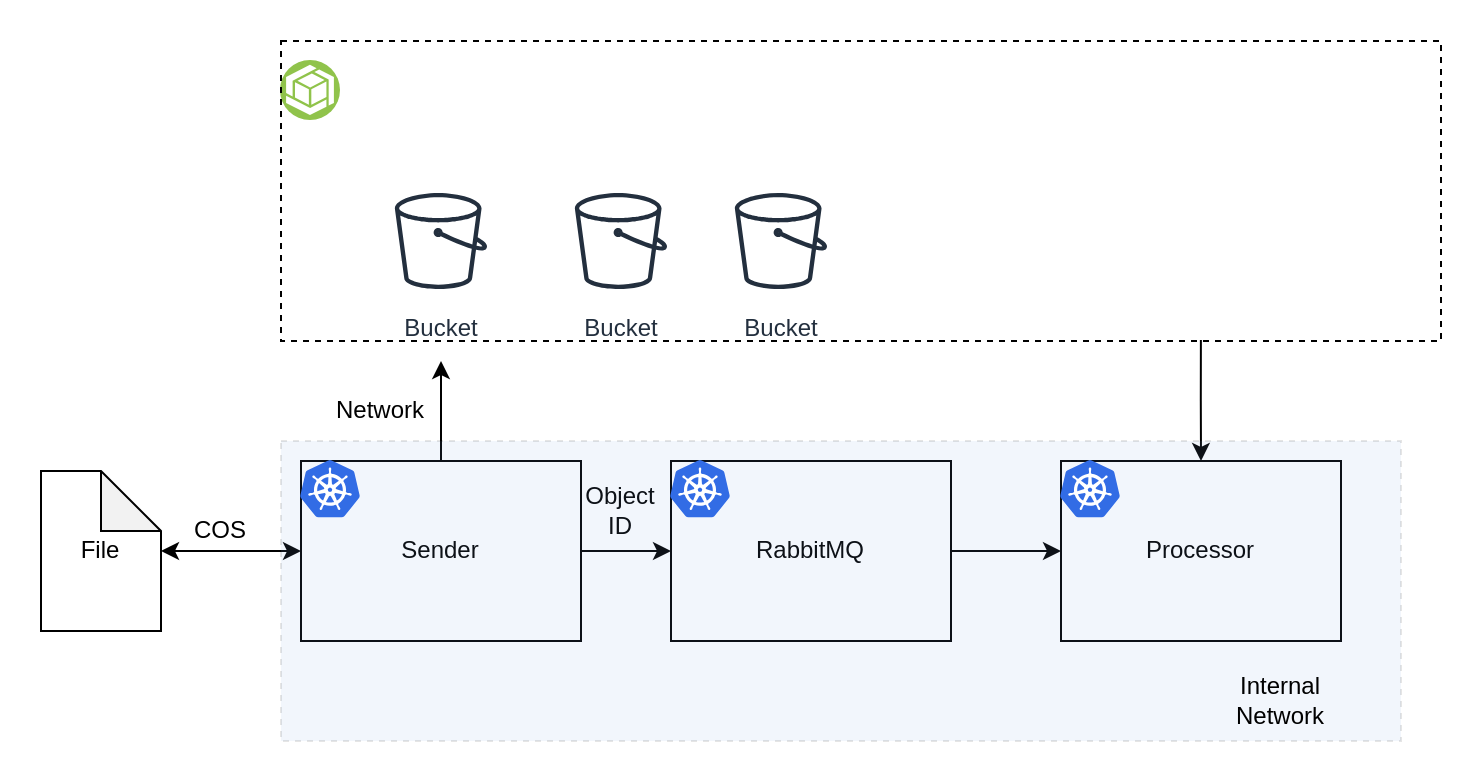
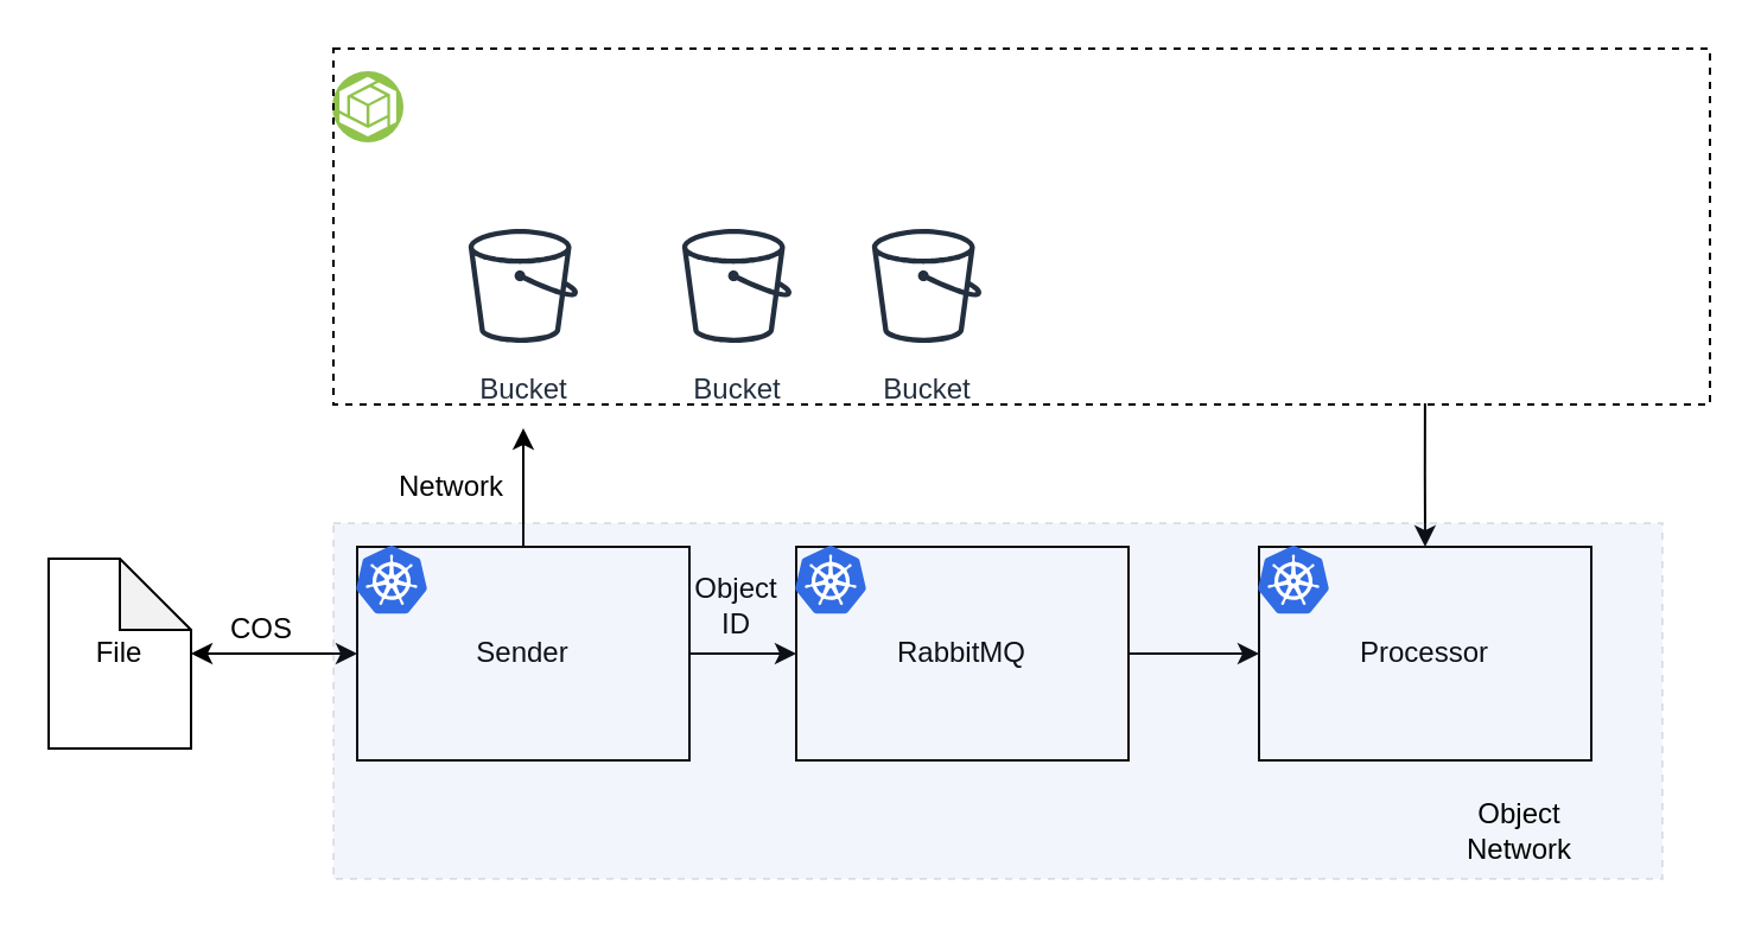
  <mxCell id="0" />
  <mxCell id="1" parent="0" />
  <mxCell id="2" style="edgeStyle=orthogonalEdgeStyle;rounded=0;orthogonalLoop=1;jettySize=auto;html=1;" edge="1" parent="1" source="4"><mxGeometry relative="1" as="geometry"><mxPoint x="220" y="180" as="targetPoint" /></mxGeometry></mxCell>
  <mxCell id="3" style="edgeStyle=orthogonalEdgeStyle;rounded=0;orthogonalLoop=1;jettySize=auto;html=1;entryX=0;entryY=0.5;entryDx=0;entryDy=0;" edge="1" parent="1" source="4" target="7"><mxGeometry relative="1" as="geometry" /></mxCell>
  <mxCell id="4" value="" style="rounded=0;whiteSpace=wrap;html=1;fillColor=none;" vertex="1" parent="1"><mxGeometry x="150" y="230" width="140" height="90" as="geometry" /></mxCell>
  <mxCell id="5" value="Sender" style="text;html=1;strokeColor=none;fillColor=none;align=center;verticalAlign=middle;whiteSpace=wrap;rounded=0;" vertex="1" parent="1"><mxGeometry x="190" y="260" width="60" height="30" as="geometry" /></mxCell>
  <mxCell id="6" style="edgeStyle=orthogonalEdgeStyle;rounded=0;orthogonalLoop=1;jettySize=auto;html=1;entryX=0;entryY=0.5;entryDx=0;entryDy=0;" edge="1" parent="1" source="7" target="9"><mxGeometry relative="1" as="geometry" /></mxCell>
  <mxCell id="7" value="" style="rounded=0;whiteSpace=wrap;html=1;fillColor=none;" vertex="1" parent="1"><mxGeometry x="335" y="230" width="140" height="90" as="geometry" /></mxCell>
  <mxCell id="8" value="RabbitMQ" style="text;html=1;strokeColor=none;fillColor=none;align=center;verticalAlign=middle;whiteSpace=wrap;rounded=0;" vertex="1" parent="1"><mxGeometry x="375" y="260" width="60" height="30" as="geometry" /></mxCell>
  <mxCell id="9" value="" style="rounded=0;whiteSpace=wrap;html=1;fillColor=none;" vertex="1" parent="1"><mxGeometry x="530" y="230" width="140" height="90" as="geometry" /></mxCell>
  <mxCell id="10" value="Processor" style="text;html=1;strokeColor=none;fillColor=none;align=center;verticalAlign=middle;whiteSpace=wrap;rounded=0;" vertex="1" parent="1"><mxGeometry x="570" y="260" width="60" height="30" as="geometry" /></mxCell>
  <mxCell id="11" value="" style="shape=note;whiteSpace=wrap;html=1;backgroundOutline=1;darkOpacity=0.05;" vertex="1" parent="1"><mxGeometry x="20" y="235" width="60" height="80" as="geometry" /></mxCell>
  <mxCell id="12" style="edgeStyle=orthogonalEdgeStyle;rounded=0;orthogonalLoop=1;jettySize=auto;html=1;entryX=0;entryY=0.5;entryDx=0;entryDy=0;startArrow=classic;startFill=1;" edge="1" parent="1" source="13" target="4"><mxGeometry relative="1" as="geometry" /></mxCell>
  <mxCell id="13" value="File" style="text;html=1;strokeColor=none;fillColor=none;align=center;verticalAlign=middle;whiteSpace=wrap;rounded=0;" vertex="1" parent="1"><mxGeometry x="20" y="260" width="60" height="30" as="geometry" /></mxCell>
  <mxCell id="14" value="COS" style="text;html=1;strokeColor=none;fillColor=none;align=center;verticalAlign=middle;whiteSpace=wrap;rounded=0;" vertex="1" parent="1"><mxGeometry x="80" y="250" width="60" height="30" as="geometry" /></mxCell>
  <mxCell id="15" value="Bucket" style="sketch=0;outlineConnect=0;fontColor=#232F3E;gradientColor=none;strokeColor=#232F3E;fillColor=#ffffff;dashed=0;verticalLabelPosition=bottom;verticalAlign=top;align=center;html=1;fontSize=12;fontStyle=0;aspect=fixed;shape=mxgraph.aws4.resourceIcon;resIcon=mxgraph.aws4.bucket;" vertex="1" parent="1"><mxGeometry x="190" y="90" width="60" height="60" as="geometry" /></mxCell>
  <mxCell id="16" value="" style="image;aspect=fixed;perimeter=ellipsePerimeter;html=1;align=center;shadow=0;dashed=0;fontColor=#4277BB;labelBackgroundColor=default;fontSize=12;spacingTop=3;image=img/lib/ibm/vpc/ObjectStorage.svg;" vertex="1" parent="1"><mxGeometry x="140" y="30" width="30" height="30" as="geometry" /></mxCell>
  <mxCell id="17" style="edgeStyle=orthogonalEdgeStyle;rounded=0;orthogonalLoop=1;jettySize=auto;html=1;entryX=0.5;entryY=0;entryDx=0;entryDy=0;exitX=0.793;exitY=0.997;exitDx=0;exitDy=0;exitPerimeter=0;" edge="1" parent="1" source="18" target="9"><mxGeometry relative="1" as="geometry" /></mxCell>
  <mxCell id="18" value="" style="rounded=0;whiteSpace=wrap;html=1;fillColor=none;dashed=1;" vertex="1" parent="1"><mxGeometry x="140" y="20" width="580" height="150" as="geometry" /></mxCell>
  <mxCell id="19" value="Object&lt;br&gt;ID" style="text;html=1;strokeColor=none;fillColor=none;align=center;verticalAlign=middle;whiteSpace=wrap;rounded=0;" vertex="1" parent="1"><mxGeometry x="280" y="240" width="60" height="30" as="geometry" /></mxCell>
  <mxCell id="20" value="Network" style="text;html=1;strokeColor=none;fillColor=none;align=center;verticalAlign=middle;whiteSpace=wrap;rounded=0;" vertex="1" parent="1"><mxGeometry x="160" y="190" width="60" height="30" as="geometry" /></mxCell>
  <mxCell id="21" value="Bucket" style="sketch=0;outlineConnect=0;fontColor=#232F3E;gradientColor=none;strokeColor=#232F3E;fillColor=#ffffff;dashed=0;verticalLabelPosition=bottom;verticalAlign=top;align=center;html=1;fontSize=12;fontStyle=0;aspect=fixed;shape=mxgraph.aws4.resourceIcon;resIcon=mxgraph.aws4.bucket;" vertex="1" parent="1"><mxGeometry x="280" y="90" width="60" height="60" as="geometry" /></mxCell>
  <mxCell id="22" value="Bucket" style="sketch=0;outlineConnect=0;fontColor=#232F3E;gradientColor=none;strokeColor=#232F3E;fillColor=#ffffff;dashed=0;verticalLabelPosition=bottom;verticalAlign=top;align=center;html=1;fontSize=12;fontStyle=0;aspect=fixed;shape=mxgraph.aws4.resourceIcon;resIcon=mxgraph.aws4.bucket;" vertex="1" parent="1"><mxGeometry x="360" y="90" width="60" height="60" as="geometry" /></mxCell>
  <mxCell id="23" value="" style="rounded=0;whiteSpace=wrap;html=1;fillColor=#7EA6E0;dashed=1;opacity=10;" vertex="1" parent="1"><mxGeometry x="140" y="220" width="560" height="150" as="geometry" /></mxCell>
  <mxCell id="24" value="" style="image;sketch=0;aspect=fixed;html=1;points=[];align=center;fontSize=12;image=img/lib/mscae/Kubernetes.svg;" vertex="1" parent="1"><mxGeometry x="150" y="230" width="30" height="28.8" as="geometry" /></mxCell>
  <mxCell id="25" value="" style="shape=image;html=1;verticalAlign=top;verticalLabelPosition=bottom;labelBackgroundColor=#ffffff;imageAspect=0;aspect=fixed;image=https://cdn4.iconfinder.com/data/icons/evil-icons-user-interface/64/lock-128.png" vertex="1" parent="1"><mxGeometry x="660" y="330" width="40" height="40" as="geometry" /></mxCell>
- <mxCell id="26" value="Internal Network" style="text;html=1;strokeColor=none;fillColor=none;align=center;verticalAlign=middle;whiteSpace=wrap;rounded=0;" vertex="1" parent="1"><mxGeometry x="610" y="335" width="60" height="30" as="geometry" /></mxCell>
+ <mxCell id="26" value="Object Network" style="text;html=1;strokeColor=none;fillColor=none;align=center;verticalAlign=middle;whiteSpace=wrap;rounded=0;" vertex="1" parent="1"><mxGeometry x="610" y="335" width="60" height="30" as="geometry" /></mxCell>
  <mxCell id="27" value="" style="image;sketch=0;aspect=fixed;html=1;points=[];align=center;fontSize=12;image=img/lib/mscae/Kubernetes.svg;" vertex="1" parent="1"><mxGeometry x="335" y="230" width="30" height="28.8" as="geometry" /></mxCell>
  <mxCell id="28" value="" style="image;sketch=0;aspect=fixed;html=1;points=[];align=center;fontSize=12;image=img/lib/mscae/Kubernetes.svg;" vertex="1" parent="1"><mxGeometry x="530" y="230" width="30" height="28.8" as="geometry" /></mxCell>
